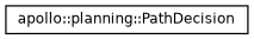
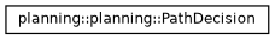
  digraph {
    rankdir=LR
-   n1 [color=black fillcolor=white fontname=Helvetica fontsize=10 height=0.2 label="apollo::planning::PathDecision" shape=box style=filled width=0.4]
+   n1 [color=black fillcolor=white fontname=Helvetica fontsize=10 height=0.2 label="planning::planning::PathDecision" shape=box style=filled width=0.4]
  }
